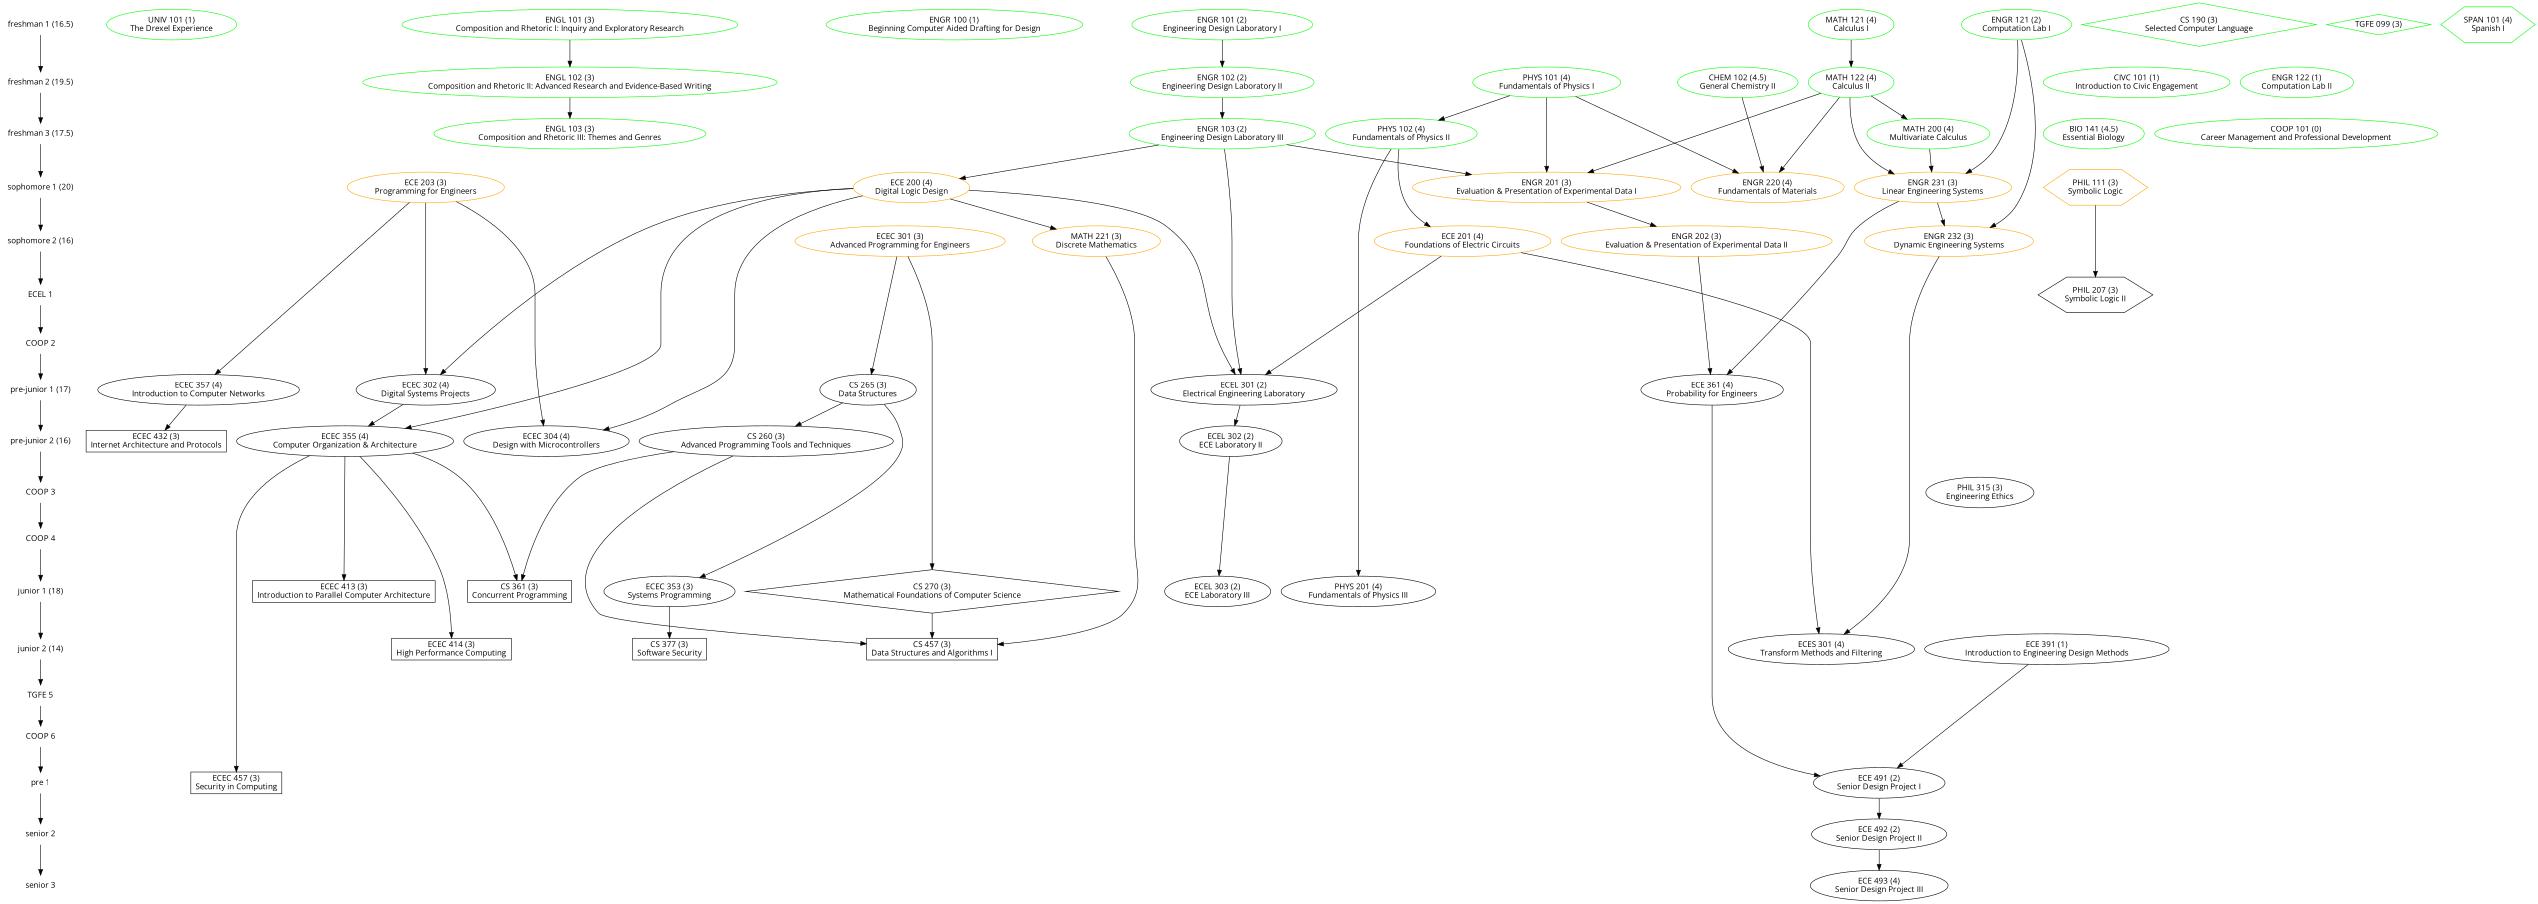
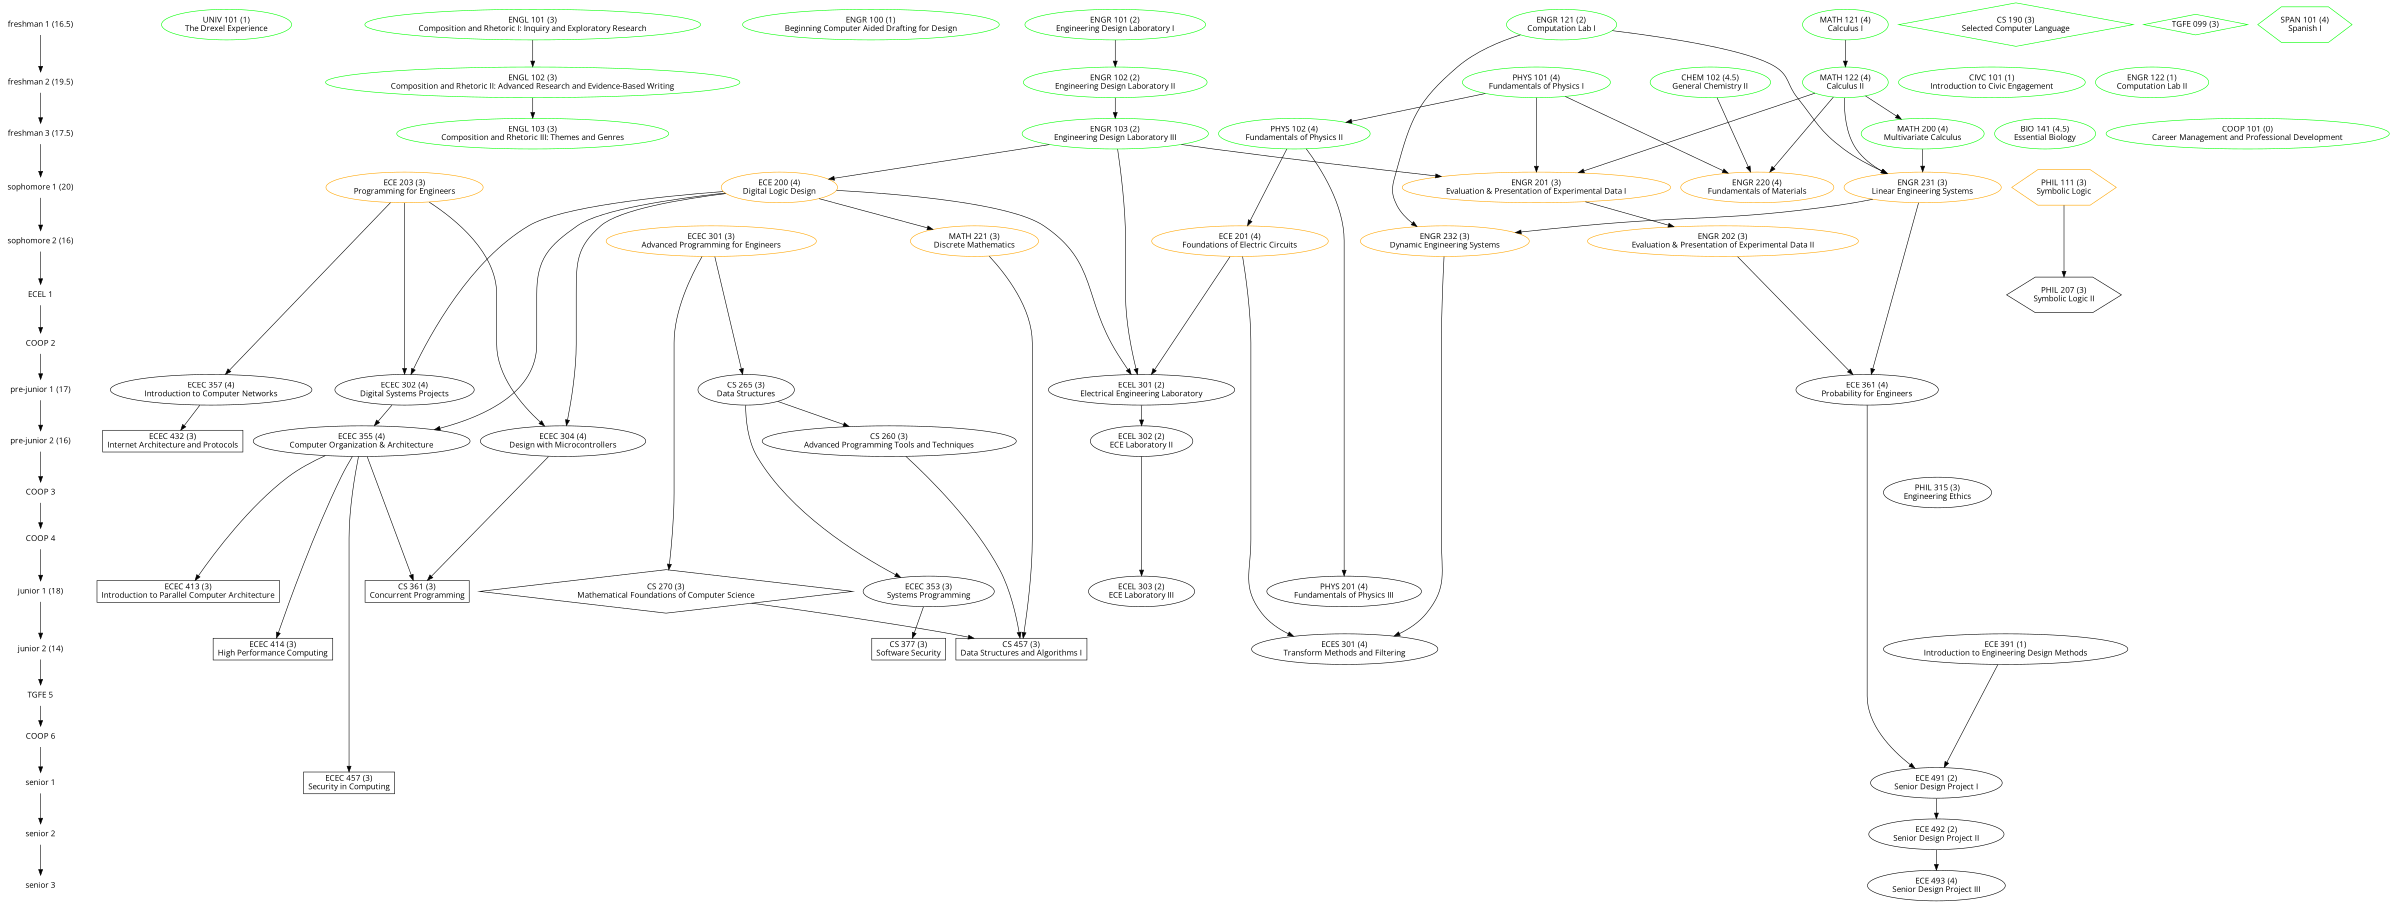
  digraph {
    fontname="Open Sans"
    node [fontname="Open Sans"]
    edge [fontname="Open Sans"]
    "freshman 1 (16.5)" [shape=plaintext]
    "freshman 2 (19.5)" [shape=plaintext]
    "freshman 3 (17.5)" [shape=plaintext]
    "sophomore 1 (20)" [shape=plaintext]
    "sophomore 2 (16)" [shape=plaintext]
    n6 [label="ECEL 1" shape=plaintext]
    "COOP 2" [shape=plaintext]
    "pre-junior 1 (17)" [shape=plaintext]
    "pre-junior 2 (16)" [shape=plaintext]
    "COOP 3" [shape=plaintext]
    "COOP 4" [shape=plaintext]
    "junior 1 (18)" [shape=plaintext]
    "junior 2 (14)" [shape=plaintext]
    n14 [label="TGFE 5" shape=plaintext]
    "COOP 6" [shape=plaintext]
-   "senior 1" [shape=plaintext label="pre 1"]
+   "senior 1" [shape=plaintext]
    "senior 2" [shape=plaintext]
    "senior 3" [shape=plaintext]
    "UNIV 101 (1)\nThe Drexel Experience" [color=green]
    "ENGL 101 (3)\nComposition and Rhetoric I: Inquiry and Exploratory Research" [color=green]
    "ENGR 100 (1)\nBeginning Computer Aided Drafting for Design" [color=green]
    "ENGR 101 (2)\nEngineering Design Laboratory I" [color=green]
    "ENGR 121 (2)\nComputation Lab I" [color=green]
    "MATH 121 (4)\nCalculus I" [color=green]
    "CS 190 (3)\nSelected Computer Language" [color=green shape=diamond]
    "TGFE 099 (3)" [color=green shape=diamond]
    "SPAN 101 (4)\nSpanish I" [color=green shape=hexagon]
    "CIVC 101 (1)\nIntroduction to Civic Engagement" [color=green]
    "ENGL 102 (3)\nComposition and Rhetoric II: Advanced Research and Evidence-Based Writing" [color=green]
    "CHEM 102 (4.5)\nGeneral Chemistry II" [color=green]
    "ENGR 102 (2)\nEngineering Design Laboratory II" [color=green]
    "ENGR 122 (1)\nComputation Lab II" [color=green]
    "MATH 122 (4)\nCalculus II" [color=green]
    "PHYS 101 (4)\nFundamentals of Physics I" [color=green]
    "ENGL 103 (3)\nComposition and Rhetoric III: Themes and Genres" [color=green]
    "ENGR 103 (2)\nEngineering Design Laboratory III" [color=green]
    "BIO 141 (4.5)\nEssential Biology" [color=green]
    "COOP 101 (0)\nCareer Management and Professional Development" [color=green]
    "PHYS 102 (4)\nFundamentals of Physics II" [color=green]
    "MATH 200 (4)\nMultivariate Calculus" [color=green]
    "ENGR 201 (3)\nEvaluation & Presentation of Experimental Data I" [color=orange]
    "ENGR 220 (4)\nFundamentals of Materials" [color=orange]
    "ENGR 231 (3)\nLinear Engineering Systems" [color=orange]
    "ECE 203 (3)\nProgramming for Engineers" [color=orange]
    "ECE 200 (4)\nDigital Logic Design" [color=orange]
    "PHIL 111 (3)\nSymbolic Logic" [color=orange shape=hexagon]
    "ECE 201 (4)\nFoundations of Electric Circuits" [color=orange]
    "ENGR 202 (3)\nEvaluation & Presentation of Experimental Data II" [color=orange]
    "ENGR 232 (3)\nDynamic Engineering Systems" [color=orange]
    "MATH 221 (3)\nDiscrete Mathematics" [color=orange]
    "ECEC 301 (3)\nAdvanced Programming for Engineers" [color=orange]
    "PHIL 207 (3)\nSymbolic Logic II" [shape=hexagon]
    "CS 265 (3)\nData Structures"
    "ECEC 302 (4)\nDigital Systems Projects"
    "ECEL 301 (2)\nElectrical Engineering Laboratory"
    "ECE 361 (4)\nProbability for Engineers"
    "ECEC 357 (4)\nIntroduction to Computer Networks"
    "CS 260 (3)\nAdvanced Programming Tools and Techniques"
    "ECEC 304 (4)\nDesign with Microcontrollers"
    "ECEC 355 (4)\nComputer Organization & Architecture"
    "ECEL 302 (2)\nECE Laboratory II"
    "ECEC 432 (3)\nInternet Architecture and Protocols" [shape=box]
    "PHIL 315 (3)\nEngineering Ethics"
    "ECEC 353 (3)\nSystems Programming"
    "ECEL 303 (2)\nECE Laboratory III"
    "ECEC 413 (3)\nIntroduction to Parallel Computer Architecture" [shape=box]
    "CS 361 (3)\nConcurrent Programming" [shape=box]
    "CS 270 (3)\nMathematical Foundations of Computer Science" [shape=diamond]
    "PHYS 201 (4)\nFundamentals of Physics III"
    "CS 377 (3)\nSoftware Security" [shape=box]
    "ECE 391 (1)\nIntroduction to Engineering Design Methods"
    "ECEC 414 (3)\nHigh Performance Computing" [shape=box]
    "CS 457 (3)\nData Structures and Algorithms I" [shape=box]
    "ECES 301 (4)\nTransform Methods and Filtering"
    "ECE 491 (2)\nSenior Design Project I"
    "ECEC 457 (3)\nSecurity in Computing" [shape=box]
    "ECE 492 (2)\nSenior Design Project II"
    "ECE 493 (4)\nSenior Design Project III"
    subgraph sub_1 {
      "freshman 1 (16.5)"
      "freshman 2 (19.5)"
      "freshman 3 (17.5)"
      "sophomore 1 (20)"
      "sophomore 2 (16)"
      n6
      "COOP 2"
      "pre-junior 1 (17)"
      "pre-junior 2 (16)"
      "COOP 3"
      "COOP 4"
      "junior 1 (18)"
      "junior 2 (14)"
      n14
      "COOP 6"
      "senior 1"
      "senior 2"
      "senior 3"
    }
    subgraph sub_2 {
      subgraph sub_3 {
        rank=same
        "freshman 1 (16.5)"
        "UNIV 101 (1)\nThe Drexel Experience"
        "ENGL 101 (3)\nComposition and Rhetoric I: Inquiry and Exploratory Research"
        "ENGR 100 (1)\nBeginning Computer Aided Drafting for Design"
        "ENGR 101 (2)\nEngineering Design Laboratory I"
        "ENGR 121 (2)\nComputation Lab I"
        "MATH 121 (4)\nCalculus I"
        "CS 190 (3)\nSelected Computer Language"
        "TGFE 099 (3)"
        "SPAN 101 (4)\nSpanish I"
      }
      subgraph sub_4 {
        rank=same
        "freshman 2 (19.5)"
        "CIVC 101 (1)\nIntroduction to Civic Engagement"
        "ENGL 102 (3)\nComposition and Rhetoric II: Advanced Research and Evidence-Based Writing"
        "CHEM 102 (4.5)\nGeneral Chemistry II"
        "ENGR 102 (2)\nEngineering Design Laboratory II"
        "ENGR 122 (1)\nComputation Lab II"
        "MATH 122 (4)\nCalculus II"
        "PHYS 101 (4)\nFundamentals of Physics I"
      }
    }
    subgraph sub_5 {
      subgraph sub_6 {
        rank=same
        "freshman 3 (17.5)"
        "ENGL 103 (3)\nComposition and Rhetoric III: Themes and Genres"
        "ENGR 103 (2)\nEngineering Design Laboratory III"
        "BIO 141 (4.5)\nEssential Biology"
        "COOP 101 (0)\nCareer Management and Professional Development"
        "PHYS 102 (4)\nFundamentals of Physics II"
        "MATH 200 (4)\nMultivariate Calculus"
      }
    }
    subgraph sub_7 {
      subgraph sub_8 {
        rank=same
        "sophomore 1 (20)"
        "ENGR 201 (3)\nEvaluation & Presentation of Experimental Data I"
        "ENGR 220 (4)\nFundamentals of Materials"
        "ENGR 231 (3)\nLinear Engineering Systems"
        "ECE 203 (3)\nProgramming for Engineers"
        "ECE 200 (4)\nDigital Logic Design"
        "PHIL 111 (3)\nSymbolic Logic"
      }
      subgraph sub_9 {
        rank=same
        "sophomore 2 (16)"
        "ECE 201 (4)\nFoundations of Electric Circuits"
        "ENGR 202 (3)\nEvaluation & Presentation of Experimental Data II"
        "ENGR 232 (3)\nDynamic Engineering Systems"
        "MATH 221 (3)\nDiscrete Mathematics"
        "ECEC 301 (3)\nAdvanced Programming for Engineers"
      }
    }
    subgraph sub_10 {
      rank=same
      n6
      "PHIL 207 (3)\nSymbolic Logic II"
    }
    subgraph sub_11 {
      rank=same
      "pre-junior 1 (17)"
      "CS 265 (3)\nData Structures"
      "ECEC 302 (4)\nDigital Systems Projects"
      "ECEL 301 (2)\nElectrical Engineering Laboratory"
      "ECE 361 (4)\nProbability for Engineers"
      "ECEC 357 (4)\nIntroduction to Computer Networks"
    }
    subgraph sub_12 {
      rank=same
      "pre-junior 2 (16)"
      "CS 260 (3)\nAdvanced Programming Tools and Techniques"
      "ECEC 304 (4)\nDesign with Microcontrollers"
      "ECEC 355 (4)\nComputer Organization & Architecture"
      "ECEL 302 (2)\nECE Laboratory II"
      "ECEC 432 (3)\nInternet Architecture and Protocols"
    }
    subgraph sub_13 {
      rank=same
      "COOP 3"
      "PHIL 315 (3)\nEngineering Ethics"
    }
    subgraph sub_14 {
      rank=same
      "junior 1 (18)"
      "ECEC 353 (3)\nSystems Programming"
      "ECEL 303 (2)\nECE Laboratory III"
      "ECEC 413 (3)\nIntroduction to Parallel Computer Architecture"
      "CS 361 (3)\nConcurrent Programming"
      "CS 270 (3)\nMathematical Foundations of Computer Science"
      "PHYS 201 (4)\nFundamentals of Physics III"
    }
    subgraph sub_15 {
      rank=same
      "junior 2 (14)"
      "CS 377 (3)\nSoftware Security"
      "ECE 391 (1)\nIntroduction to Engineering Design Methods"
      "ECEC 414 (3)\nHigh Performance Computing"
      "CS 457 (3)\nData Structures and Algorithms I"
      "ECES 301 (4)\nTransform Methods and Filtering"
    }
    subgraph sub_16 {
      rank=same
      "senior 1"
      "ECE 491 (2)\nSenior Design Project I"
      "ECEC 457 (3)\nSecurity in Computing"
    }
    subgraph sub_17 {
      rank=same
      "senior 2"
      "ECE 492 (2)\nSenior Design Project II"
    }
    subgraph sub_18 {
      rank=same
      "senior 3"
      "ECE 493 (4)\nSenior Design Project III"
    }
    "freshman 1 (16.5)" -> "freshman 2 (19.5)"
    "freshman 2 (19.5)" -> "freshman 3 (17.5)"
    "freshman 3 (17.5)" -> "sophomore 1 (20)"
    "sophomore 1 (20)" -> "sophomore 2 (16)"
    "sophomore 2 (16)" -> n6
    n6 -> "COOP 2"
    "COOP 2" -> "pre-junior 1 (17)"
    "pre-junior 1 (17)" -> "pre-junior 2 (16)"
    "pre-junior 2 (16)" -> "COOP 3"
    "COOP 3" -> "COOP 4"
    "COOP 4" -> "junior 1 (18)"
    "junior 1 (18)" -> "junior 2 (14)"
    "junior 2 (14)" -> n14
    n14 -> "COOP 6"
    "COOP 6" -> "senior 1"
    "senior 1" -> "senior 2"
    "senior 2" -> "senior 3"
    "ENGL 101 (3)\nComposition and Rhetoric I: Inquiry and Exploratory Research" -> "ENGL 102 (3)\nComposition and Rhetoric II: Advanced Research and Evidence-Based Writing"
    "ENGR 101 (2)\nEngineering Design Laboratory I" -> "ENGR 102 (2)\nEngineering Design Laboratory II"
    "ENGR 121 (2)\nComputation Lab I" -> "ENGR 231 (3)\nLinear Engineering Systems"
    "ENGR 121 (2)\nComputation Lab I" -> "ENGR 232 (3)\nDynamic Engineering Systems"
    "MATH 121 (4)\nCalculus I" -> "MATH 122 (4)\nCalculus II"
    "ENGL 102 (3)\nComposition and Rhetoric II: Advanced Research and Evidence-Based Writing" -> "ENGL 103 (3)\nComposition and Rhetoric III: Themes and Genres"
    "CHEM 102 (4.5)\nGeneral Chemistry II" -> "ENGR 220 (4)\nFundamentals of Materials"
    "ENGR 102 (2)\nEngineering Design Laboratory II" -> "ENGR 103 (2)\nEngineering Design Laboratory III"
    "MATH 122 (4)\nCalculus II" -> "MATH 200 (4)\nMultivariate Calculus"
    "MATH 122 (4)\nCalculus II" -> "ENGR 201 (3)\nEvaluation & Presentation of Experimental Data I"
    "MATH 122 (4)\nCalculus II" -> "ENGR 220 (4)\nFundamentals of Materials"
    "MATH 122 (4)\nCalculus II" -> "ENGR 231 (3)\nLinear Engineering Systems"
    "PHYS 101 (4)\nFundamentals of Physics I" -> "PHYS 102 (4)\nFundamentals of Physics II"
    "PHYS 101 (4)\nFundamentals of Physics I" -> "ENGR 201 (3)\nEvaluation & Presentation of Experimental Data I"
    "PHYS 101 (4)\nFundamentals of Physics I" -> "ENGR 220 (4)\nFundamentals of Materials"
    "ENGR 103 (2)\nEngineering Design Laboratory III" -> "ENGR 201 (3)\nEvaluation & Presentation of Experimental Data I"
    "ENGR 103 (2)\nEngineering Design Laboratory III" -> "ECE 200 (4)\nDigital Logic Design"
    "ENGR 103 (2)\nEngineering Design Laboratory III" -> "ECEL 301 (2)\nElectrical Engineering Laboratory"
    "PHYS 102 (4)\nFundamentals of Physics II" -> "ECE 201 (4)\nFoundations of Electric Circuits"
    "PHYS 102 (4)\nFundamentals of Physics II" -> "PHYS 201 (4)\nFundamentals of Physics III"
    "MATH 200 (4)\nMultivariate Calculus" -> "ENGR 231 (3)\nLinear Engineering Systems"
    "ENGR 201 (3)\nEvaluation & Presentation of Experimental Data I" -> "ENGR 202 (3)\nEvaluation & Presentation of Experimental Data II"
    "ENGR 231 (3)\nLinear Engineering Systems" -> "ENGR 232 (3)\nDynamic Engineering Systems"
    "ENGR 231 (3)\nLinear Engineering Systems" -> "ECE 361 (4)\nProbability for Engineers"
    "ECE 203 (3)\nProgramming for Engineers" -> "ECEC 302 (4)\nDigital Systems Projects"
    "ECE 203 (3)\nProgramming for Engineers" -> "ECEC 357 (4)\nIntroduction to Computer Networks"
    "ECE 203 (3)\nProgramming for Engineers" -> "ECEC 304 (4)\nDesign with Microcontrollers"
    "ECE 200 (4)\nDigital Logic Design" -> "MATH 221 (3)\nDiscrete Mathematics"
    "ECE 200 (4)\nDigital Logic Design" -> "ECEC 302 (4)\nDigital Systems Projects"
    "ECE 200 (4)\nDigital Logic Design" -> "ECEL 301 (2)\nElectrical Engineering Laboratory"
    "ECE 200 (4)\nDigital Logic Design" -> "ECEC 304 (4)\nDesign with Microcontrollers"
    "ECE 200 (4)\nDigital Logic Design" -> "ECEC 355 (4)\nComputer Organization & Architecture"
    "PHIL 111 (3)\nSymbolic Logic" -> "PHIL 207 (3)\nSymbolic Logic II"
    "ECE 201 (4)\nFoundations of Electric Circuits" -> "ECEL 301 (2)\nElectrical Engineering Laboratory"
    "ECE 201 (4)\nFoundations of Electric Circuits" -> "ECES 301 (4)\nTransform Methods and Filtering"
    "ENGR 202 (3)\nEvaluation & Presentation of Experimental Data II" -> "ECE 361 (4)\nProbability for Engineers"
    "ENGR 232 (3)\nDynamic Engineering Systems" -> "ECES 301 (4)\nTransform Methods and Filtering"
    "MATH 221 (3)\nDiscrete Mathematics" -> "CS 457 (3)\nData Structures and Algorithms I"
    "ECEC 301 (3)\nAdvanced Programming for Engineers" -> "CS 265 (3)\nData Structures"
    "ECEC 301 (3)\nAdvanced Programming for Engineers" -> "CS 270 (3)\nMathematical Foundations of Computer Science"
    "CS 265 (3)\nData Structures" -> "CS 260 (3)\nAdvanced Programming Tools and Techniques"
    "CS 265 (3)\nData Structures" -> "ECEC 353 (3)\nSystems Programming"
    "ECEC 302 (4)\nDigital Systems Projects" -> "ECEC 355 (4)\nComputer Organization & Architecture"
    "ECEL 301 (2)\nElectrical Engineering Laboratory" -> "ECEL 302 (2)\nECE Laboratory II"
    "ECE 361 (4)\nProbability for Engineers" -> "ECE 491 (2)\nSenior Design Project I"
    "ECEC 357 (4)\nIntroduction to Computer Networks" -> "ECEC 432 (3)\nInternet Architecture and Protocols"
-   "CS 260 (3)\nAdvanced Programming Tools and Techniques" -> "CS 361 (3)\nConcurrent Programming"
+   "ECEC 304 (4)\nDesign with Microcontrollers" -> "CS 361 (3)\nConcurrent Programming"
    "CS 260 (3)\nAdvanced Programming Tools and Techniques" -> "CS 457 (3)\nData Structures and Algorithms I"
    "ECEC 355 (4)\nComputer Organization & Architecture" -> "ECEC 413 (3)\nIntroduction to Parallel Computer Architecture"
    "ECEC 355 (4)\nComputer Organization & Architecture" -> "CS 361 (3)\nConcurrent Programming"
    "ECEC 355 (4)\nComputer Organization & Architecture" -> "ECEC 414 (3)\nHigh Performance Computing"
    "ECEC 355 (4)\nComputer Organization & Architecture" -> "ECEC 457 (3)\nSecurity in Computing"
    "ECEL 302 (2)\nECE Laboratory II" -> "ECEL 303 (2)\nECE Laboratory III"
    "ECEC 353 (3)\nSystems Programming" -> "CS 377 (3)\nSoftware Security"
    "CS 270 (3)\nMathematical Foundations of Computer Science" -> "CS 457 (3)\nData Structures and Algorithms I"
    "ECE 391 (1)\nIntroduction to Engineering Design Methods" -> "ECE 491 (2)\nSenior Design Project I"
    "ECE 491 (2)\nSenior Design Project I" -> "ECE 492 (2)\nSenior Design Project II"
    "ECE 492 (2)\nSenior Design Project II" -> "ECE 493 (4)\nSenior Design Project III"
  }
